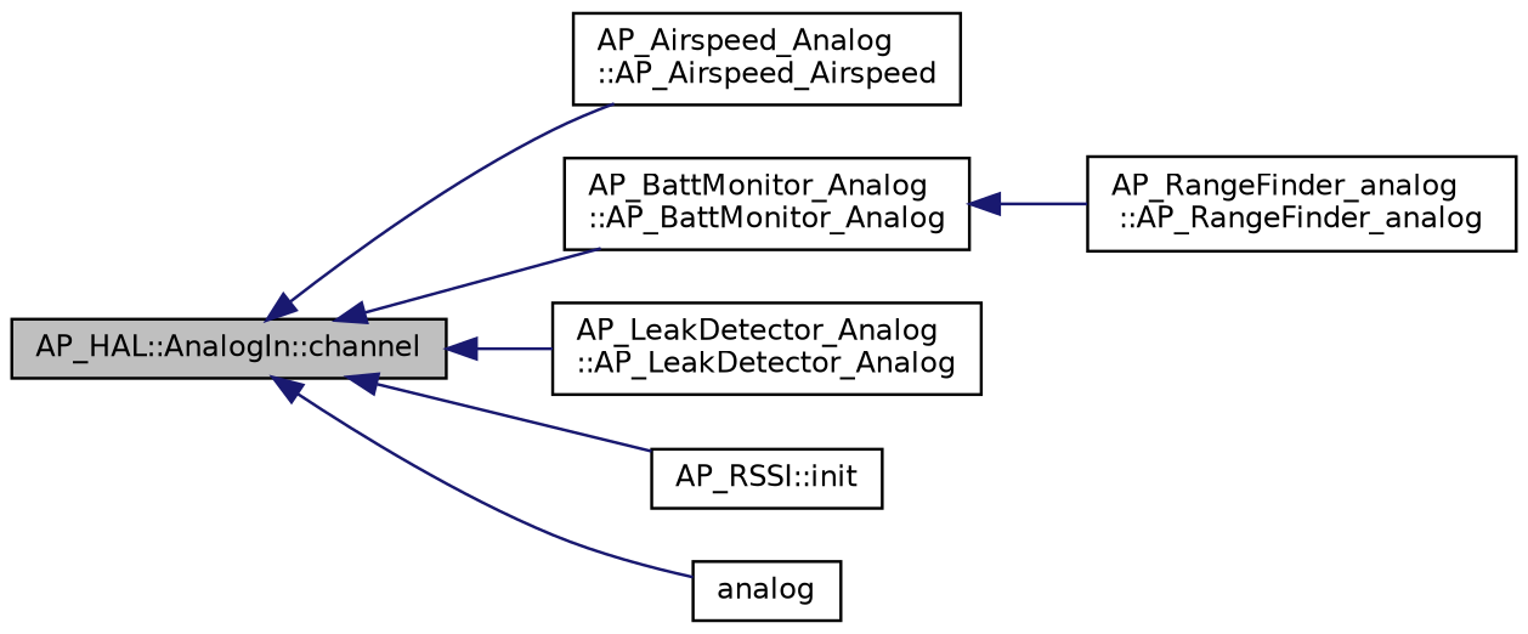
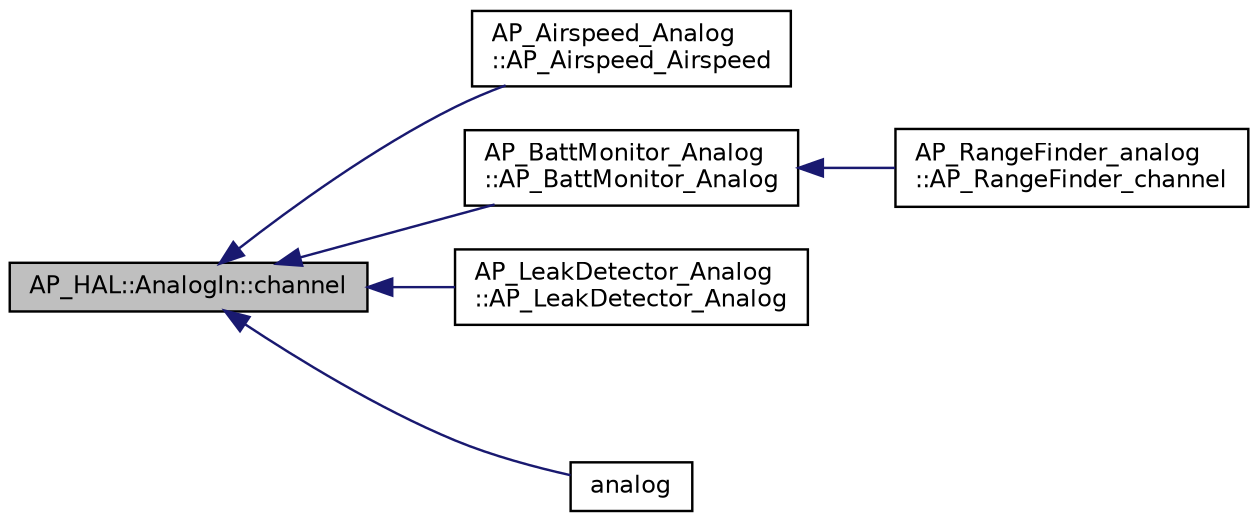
  digraph {
    rankdir=LR
    node [color=black fillcolor=white fontname=Helvetica fontsize=10 shape=record style=filled]
    edge [color=midnightblue dir=back fontname=Helvetica fontsize=10 labelfontname=Helvetica labelfontsize=10 style=solid]
    n1 [fillcolor=grey75 fontcolor=black height=0.2 label="AP_HAL::AnalogIn::channel" width=0.4]
    n2 [height=0.2 label="AP_Airspeed_Analog\l::AP_Airspeed_Airspeed" width=0.4]
    n3 [height=0.2 label="AP_BattMonitor_Analog\l::AP_BattMonitor_Analog" width=0.4]
    n4 [height=0.2 label="AP_LeakDetector_Analog\l::AP_LeakDetector_Analog" width=0.4]
-   n5 [height=0.2 label="AP_RSSI::init" width=0.4]
    n6 [height=0.2 label=analog width=0.4]
-   n7 [height=0.2 label="AP_RangeFinder_analog\l::AP_RangeFinder_analog" width=0.4]
+   n7 [height=0.2 label="AP_RangeFinder_analog\l::AP_RangeFinder_channel" width=0.4]
    n1 -> n2
    n1 -> n3
    n1 -> n4
-   n1 -> n5
    n1 -> n6
    n3 -> n7
  }
